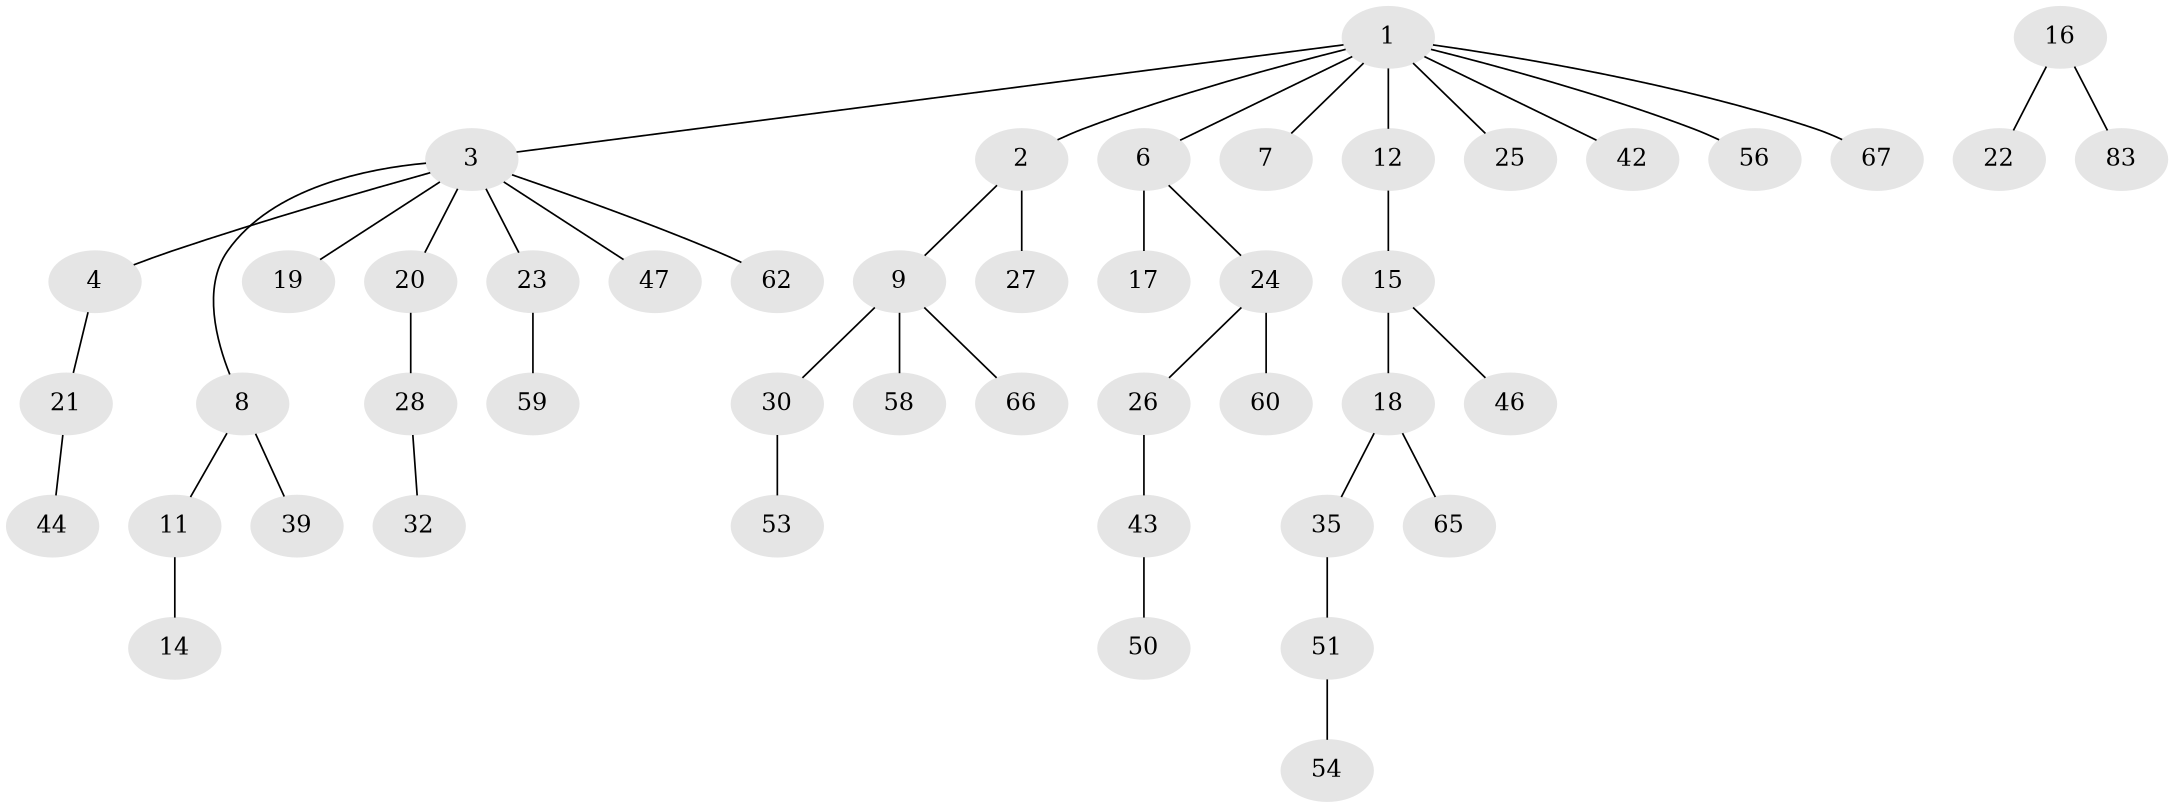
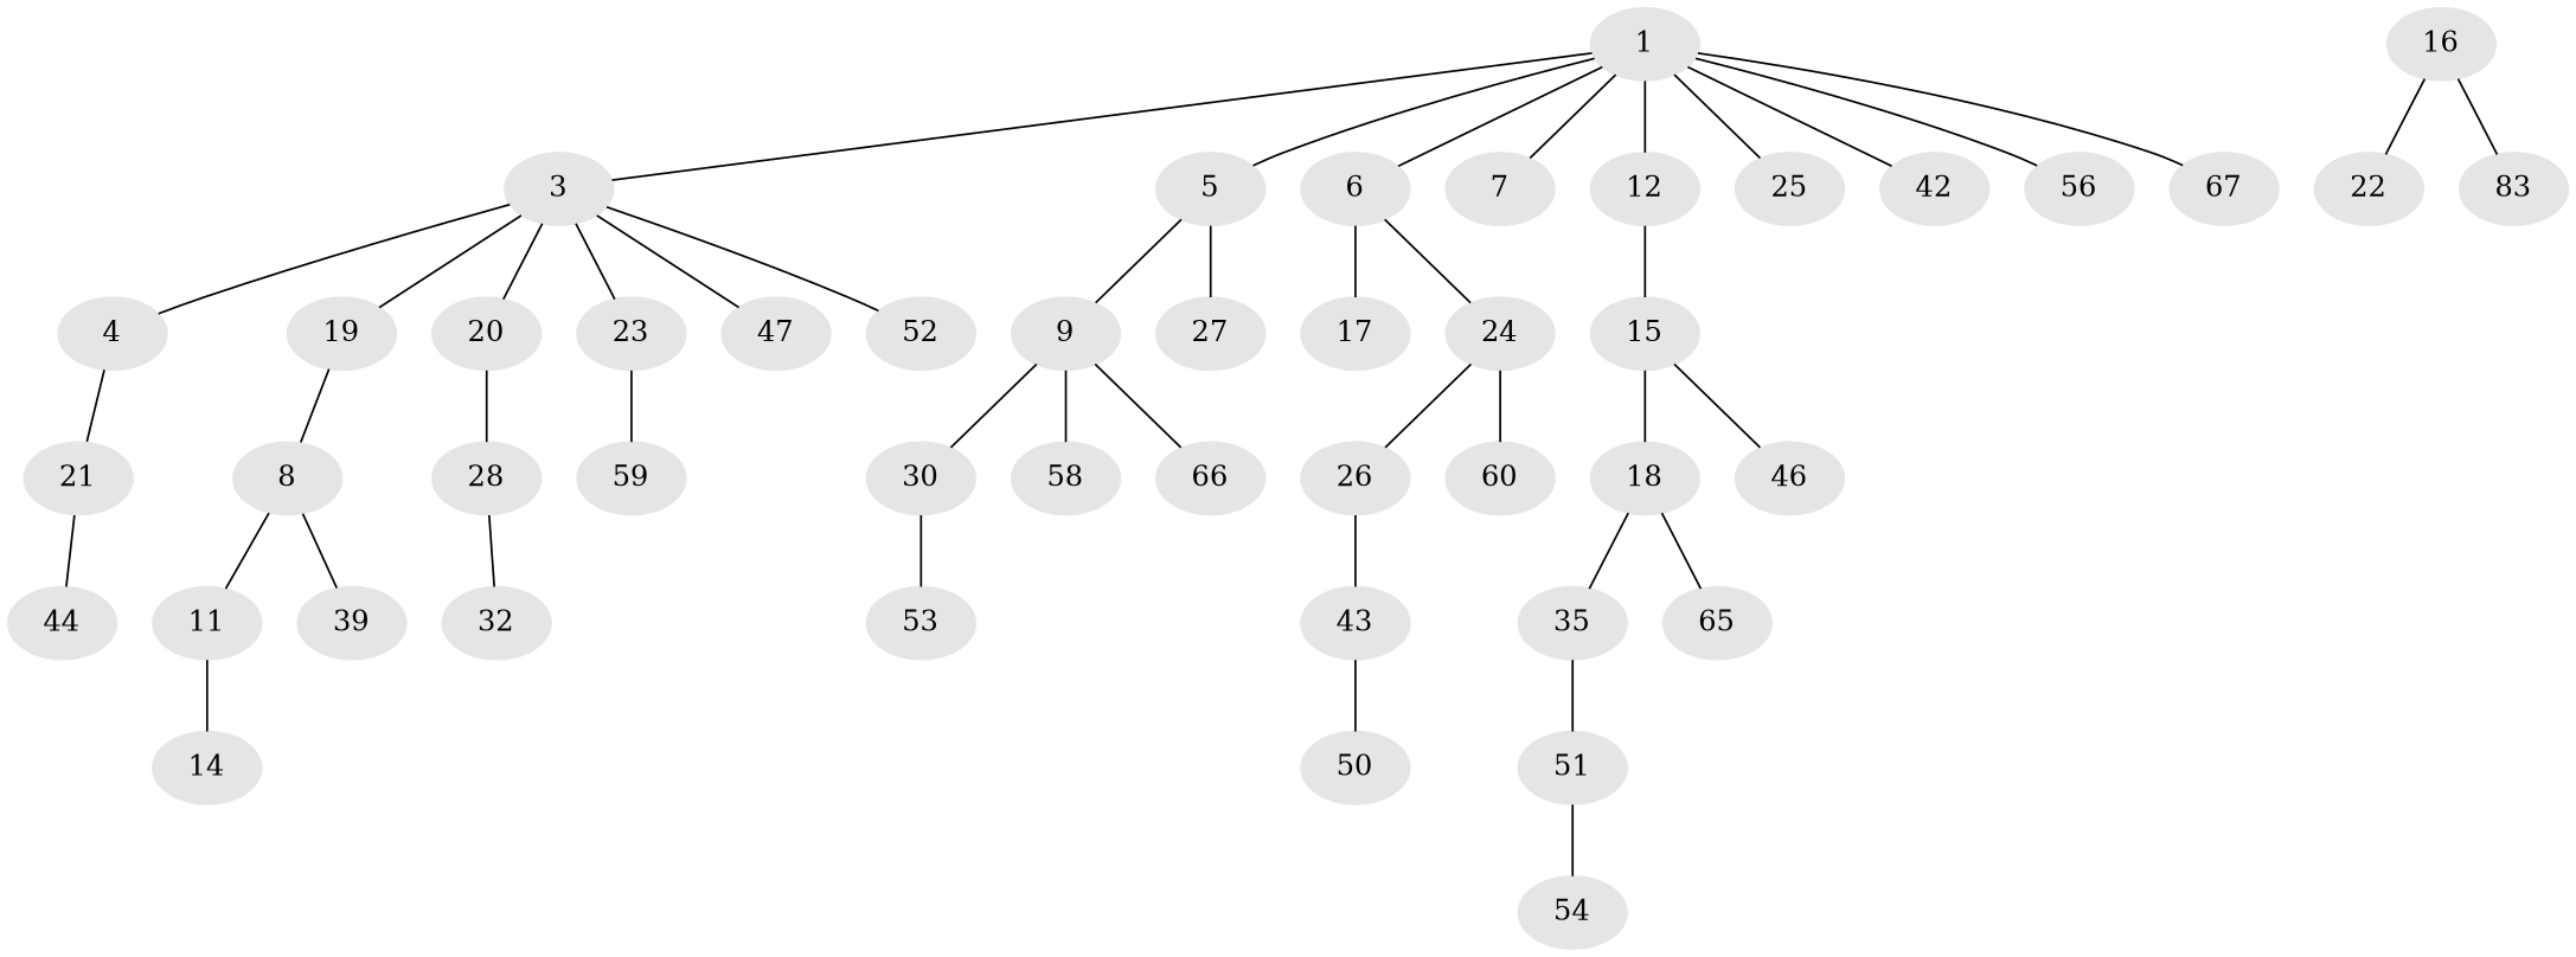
  graph {
    node [color=gray90 style=filled]
    1 [super="+2"]
    3 [super="+13"]
-   5 [label=2]
+   5
    6
    7 [super="+70"]
    12 [super="+41"]
    25 [super="+68"]
    42
    56
    67
    4 [super="+36"]
    8 [super="+10"]
    19
    20 [super="+69"]
    23
    47 [super="+71"]
-   52 [label=62]
+   52
    9 [super="+49"]
    27 [super="+57"]
    17
    24 [super="+37"]
    15 [super="+62"]
    21 [super="+34"]
    11
    39
    28 [super="+31"]
    59 [super="+63"]
    44
    30 [super="+45"]
    58
    66
    26
    60
    14
    53
    16 [super="+64"]
    22
    n38 [label=83]
    18 [super="+38"]
    46
    35 [super="+40"]
    65
    51 [super="+55"]
    32
    43 [super="+48"]
    50
    54 [super="+61"]
    1 -- 3
    1 -- 5
    1 -- 6
    1 -- 7
    1 -- 12
    1 -- 25
    1 -- 42
    1 -- 56
    1 -- 67
    3 -- 4
-   3 -- 8
+   19 -- 8
    3 -- 19
    3 -- 20
    3 -- 23
    3 -- 47
    3 -- 52
    5 -- 9
    5 -- 27
    6 -- 17
    6 -- 24
    12 -- 15
    4 -- 21
    8 -- 11
    8 -- 39
    20 -- 28
    23 -- 59
    9 -- 30
    9 -- 58
    9 -- 66
    24 -- 26
    24 -- 60
    15 -- 18
    15 -- 46
    21 -- 44
    11 -- 14
    28 -- 32
    30 -- 53
    26 -- 43
    16 -- 22
    16 -- n38
    18 -- 35
    18 -- 65
    35 -- 51
    51 -- 54
    43 -- 50
  }
